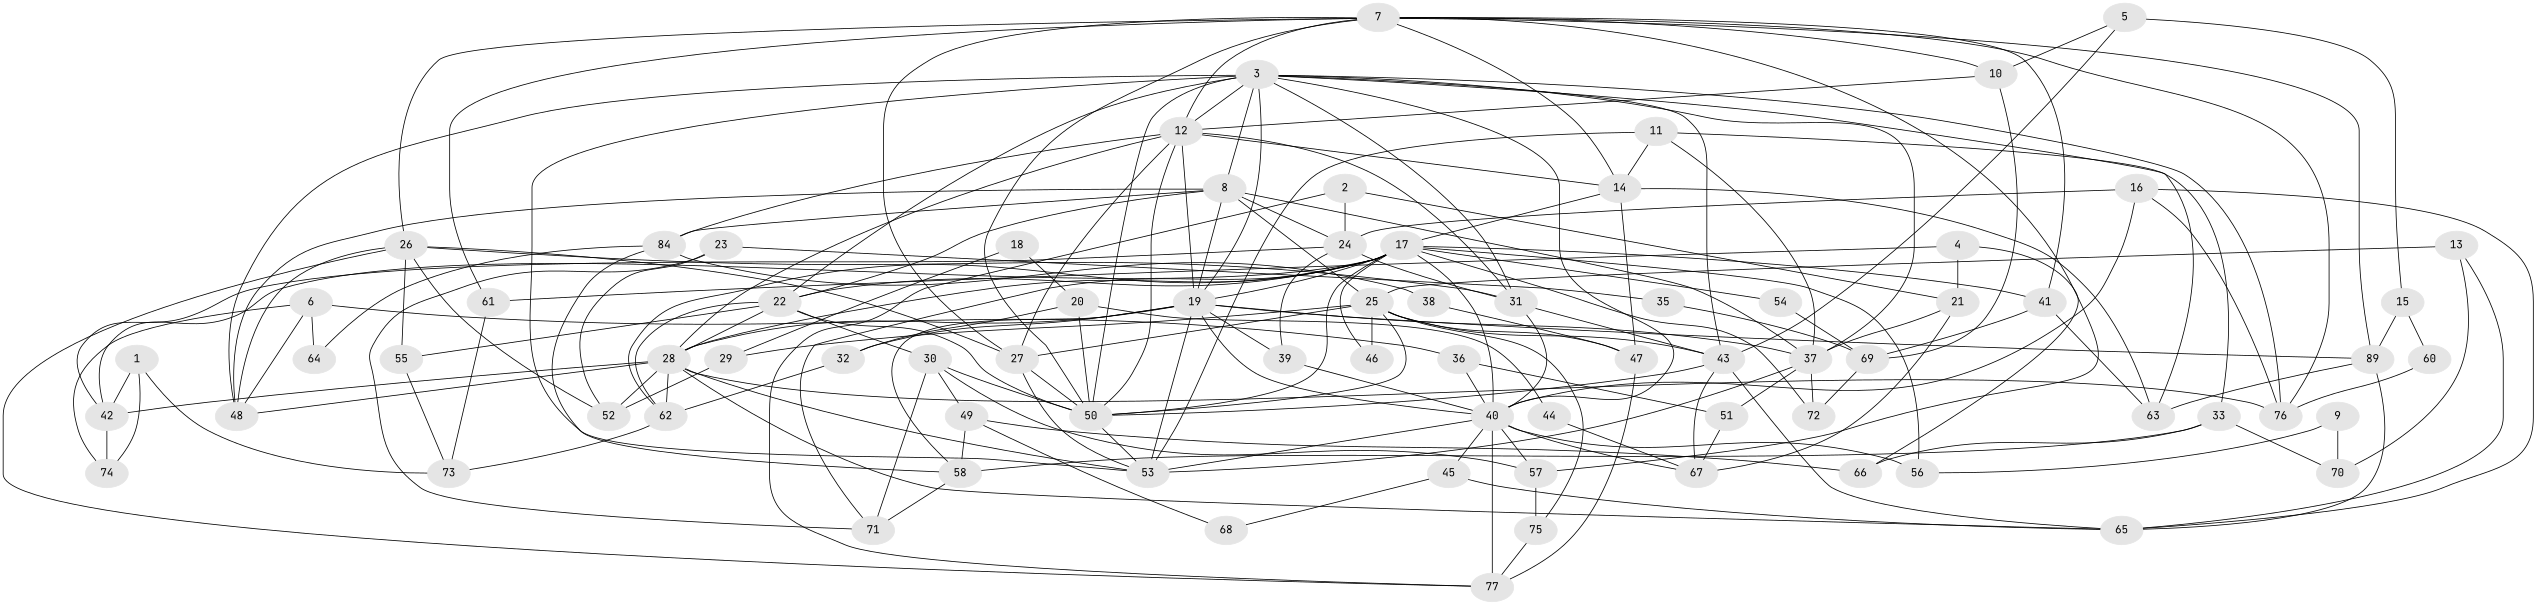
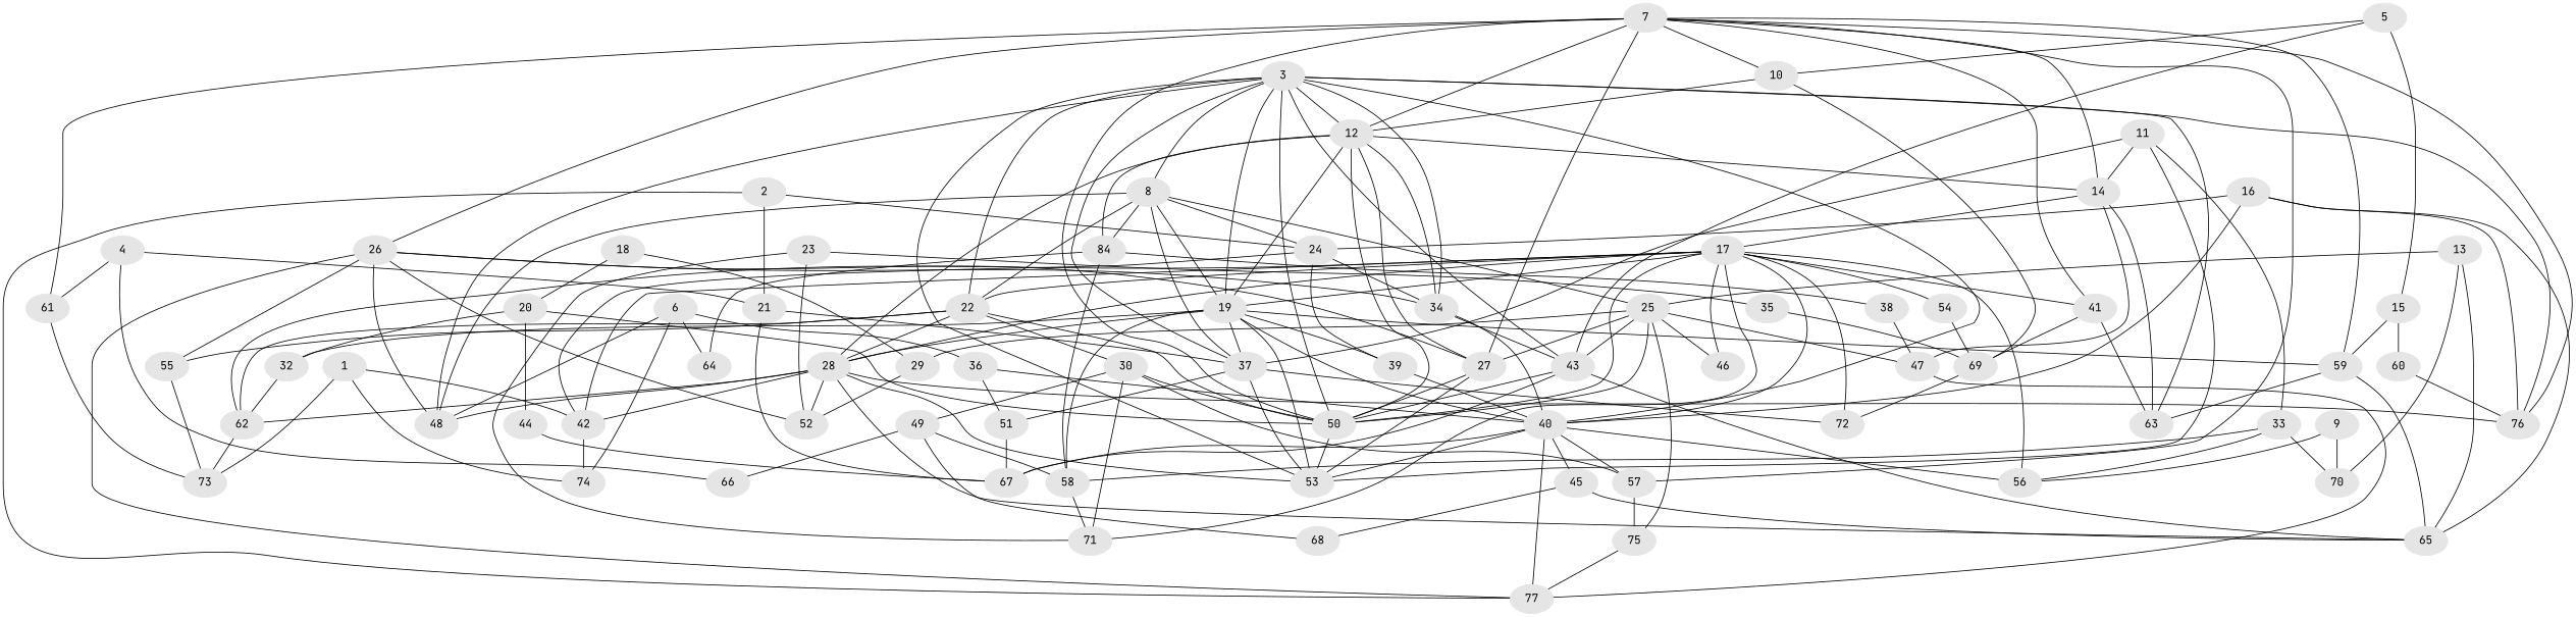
  graph {
    fontname="JetBrains Mono"
    node [color=gray90 fontname="JetBrains Mono" style=filled]
    edge [fontname="JetBrains Mono" weight=1.0]
    1
    42
    73
    74
    2
    21
    24
    77
    37
    67
-   31
+   31 [label=34]
    39
    3
    8
    12
    19
    22
    40
    43
    48
    50
    53
    63
    76
    25
    n26 [label=84]
    14
    27
    28
-   59 [label=89]
+   59
    32
    58
    62
    30
    55
    26
    52
    72
    51
    57
    56
    45
    65
    4
    61
    66
    5
    10
    15
    69
    60
    6
    36
    64
    7
    41
    17
    47
    75
    46
    29
    38
    9
    70
    11
    33
    13
    54
    71
    16
    18
    20
    44
    49
    23
    35
    68
    1 -- 42
    1 -- 73
    1 -- 74
    42 -- 74
    2 -- 21
    2 -- 24
    2 -- 77
    21 -- 37
    21 -- 67
    24 -- 42
    24 -- 31
    24 -- 39
    37 -- 53 [weight=2.0]
    37 -- 72
    37 -- 51
    31 -- 40
    31 -- 43
    39 -- 40
    3 -- 37
    3 -- 31
    3 -- 8
    3 -- 12 [weight=2.0]
    3 -- 19
    3 -- 22
    3 -- 40
    3 -- 43
    3 -- 48
    3 -- 50
    3 -- 53
    3 -- 63
    3 -- 76
    8 -- 24
    8 -- 37 [weight=2.0]
    8 -- 19
    8 -- 22
    8 -- 48 [weight=2.0]
    8 -- 25
    8 -- n26
    12 -- 31
    12 -- 19
    12 -- 50
    12 -- n26
    12 -- 14
    12 -- 27
    12 -- 28 [weight=2.0]
    19 -- 37
    19 -- 39
    19 -- 40
    19 -- 53
    19 -- 28 [weight=2.0]
    19 -- 59
    19 -- 32
    19 -- 58
    22 -- 50
    22 -- 28 [weight=2.0]
    22 -- 62
    22 -- 30
    22 -- 55
    40 -- 77
    40 -- 67
    40 -- 53
    40 -- 57
    40 -- 56
    40 -- 45
    43 -- 67
    43 -- 50
    43 -- 65
    50 -- 53 [weight=2.0]
    25 -- 43
    25 -- 50
    25 -- 27
    25 -- 47
    25 -- 75
    25 -- 46
    25 -- 29
    n26 -- 58
    n26 -- 64
    n26 -- 38
    14 -- 63
    14 -- 17
    14 -- 47
    27 -- 50 [weight=3.0]
    27 -- 53
    28 -- 42
    28 -- 48
    28 -- 53
    28 -- 76
    28 -- 62
    28 -- 52
    28 -- 65
    59 -- 63
    59 -- 65
    32 -- 62
    58 -- 71
    62 -- 73
    30 -- 50
    30 -- 57
    30 -- 71
    30 -- 49
    55 -- 73
    26 -- 77
    26 -- 31
    26 -- 48
    26 -- 27
    26 -- 55
    26 -- 52
    51 -- 67
    57 -- 75
    45 -- 65
    45 -- 68
    4 -- 21
    4 -- 61
    4 -- 66
    61 -- 73
    5 -- 43
    5 -- 10
    5 -- 15
    10 -- 12
    10 -- 69
    15 -- 59
    15 -- 60
    69 -- 72
    60 -- 76
    6 -- 74
    6 -- 48
    6 -- 36
    6 -- 64
    36 -- 40
    36 -- 51
    7 -- 12
    7 -- 50 [weight=2.0]
    7 -- 76
    7 -- 14
    7 -- 27
    7 -- 59
    7 -- 26
    7 -- 57
    7 -- 61
    7 -- 10
    7 -- 41
    41 -- 63
    41 -- 69
    17 -- 42
    17 -- 19
    17 -- 22
    17 -- 40
    17 -- 50
    17 -- 28
    17 -- 62
    17 -- 72
    17 -- 56 [weight=2.0]
    17 -- 41
    17 -- 46
    17 -- 54
    17 -- 71
    47 -- 77
    75 -- 77
    29 -- 52
    38 -- 47
    9 -- 56
    9 -- 70
    11 -- 37
    11 -- 53
    11 -- 14
    11 -- 33
    33 -- 58
-   33 -- 66
+   33 -- 56
    33 -- 70
    13 -- 25 [weight=2.0]
    13 -- 65
    13 -- 70
    54 -- 69
    16 -- 24
    16 -- 40
    16 -- 76
    16 -- 65
    18 -- 29
    18 -- 20
    20 -- 50
    20 -- 32
    20 -- 44
    44 -- 67
    49 -- 58
    49 -- 66
    49 -- 68
    23 -- 52
    23 -- 71
    23 -- 35
    35 -- 69
  }
